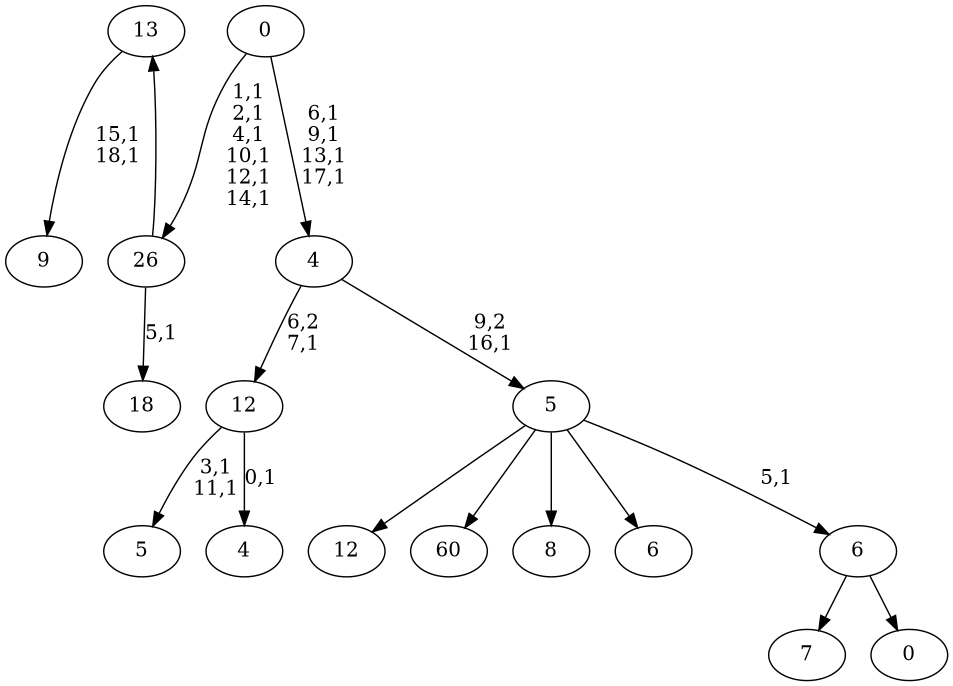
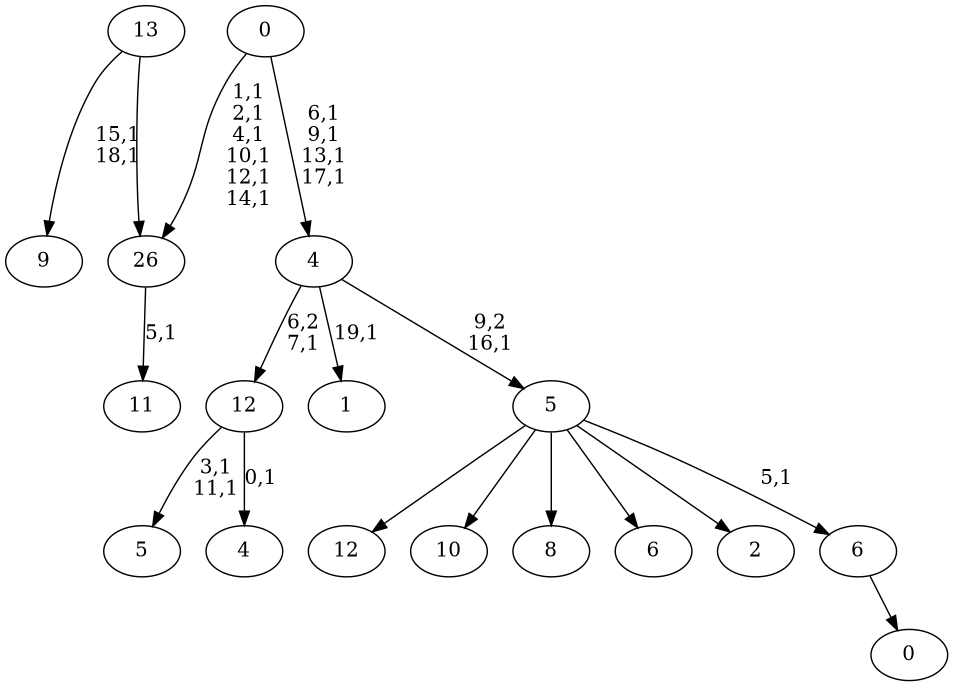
  digraph {
    n1 [label=13]
    n2 [label=9]
    n3 [label=12]
-   n4 [label=18]
-   n5 [label=60]
+   n4 [label=11]
+   n5 [label=10]
    26
    n7 [label=8]
-   n8 [label=7]
    n9 [label=6]
    n10 [label=5]
    n11 [label=4]
    12
+   n13 [label=2]
+   n14 [label=1]
    n15 [label=0]
    6
    5
    4
    0
    n1 -> n2 [label="15,1\n18,1"]
-   26 -> n1
+   n1 -> 26
    26 -> n4 [label="5,1"]
    12 -> n10 [label="3,1\n11,1"]
    12 -> n11 [label="0,1"]
-   6 -> n8
    6 -> n15
    5 -> n3
    5 -> n5
    5 -> n7
    5 -> n9
+   5 -> n13
    5 -> 6 [label="5,1"]
    4 -> 12 [label="6,2\n7,1"]
+   4 -> n14 [label="19,1"]
    4 -> 5 [label="9,2\n16,1"]
    0 -> 26 [label="1,1\n2,1\n4,1\n10,1\n12,1\n14,1"]
    0 -> 4 [label="6,1\n9,1\n13,1\n17,1"]
  }
